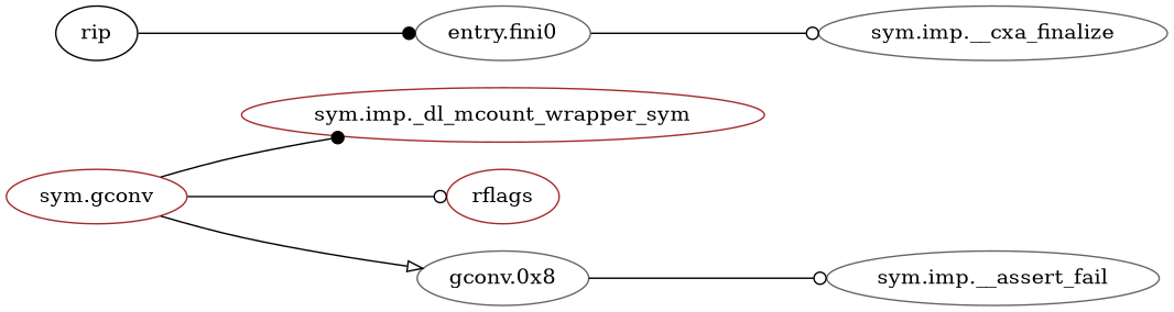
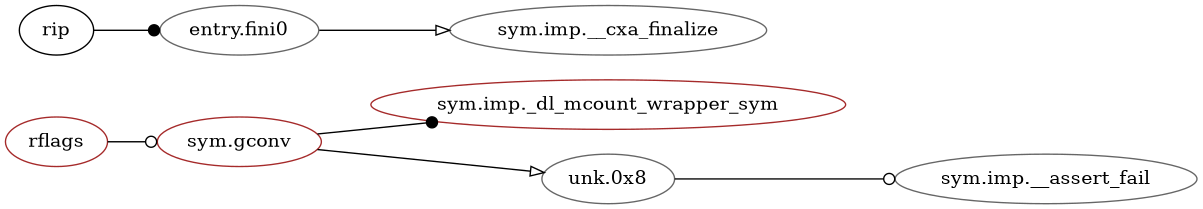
  digraph {
    rankdir=LR
    node [color=gray40]
    edge [arrowhead=dot]
    n1 [color=brown label="sym.gconv"]
    n2 [color=brown label="sym.imp._dl_mcount_wrapper_sym"]
    n3 [color=brown label=rflags]
-   n4 [label="gconv.0x8"]
+   n4 [label="unk.0x8"]
    n5 [label="sym.imp.__assert_fail"]
    n6 [label="entry.fini0"]
    n7 [label="sym.imp.__cxa_finalize"]
    n8 [color=black label=rip]
    n1 -> n2
-   n1 -> n3 [arrowhead=odot]
+   n3 -> n1 [arrowhead=odot]
    n1 -> n4 [arrowhead=onormal]
    n4 -> n5 [arrowhead=odot]
-   n6 -> n7 [arrowhead=odot]
+   n6 -> n7 [arrowhead=onormal]
    n8 -> n6
  }
